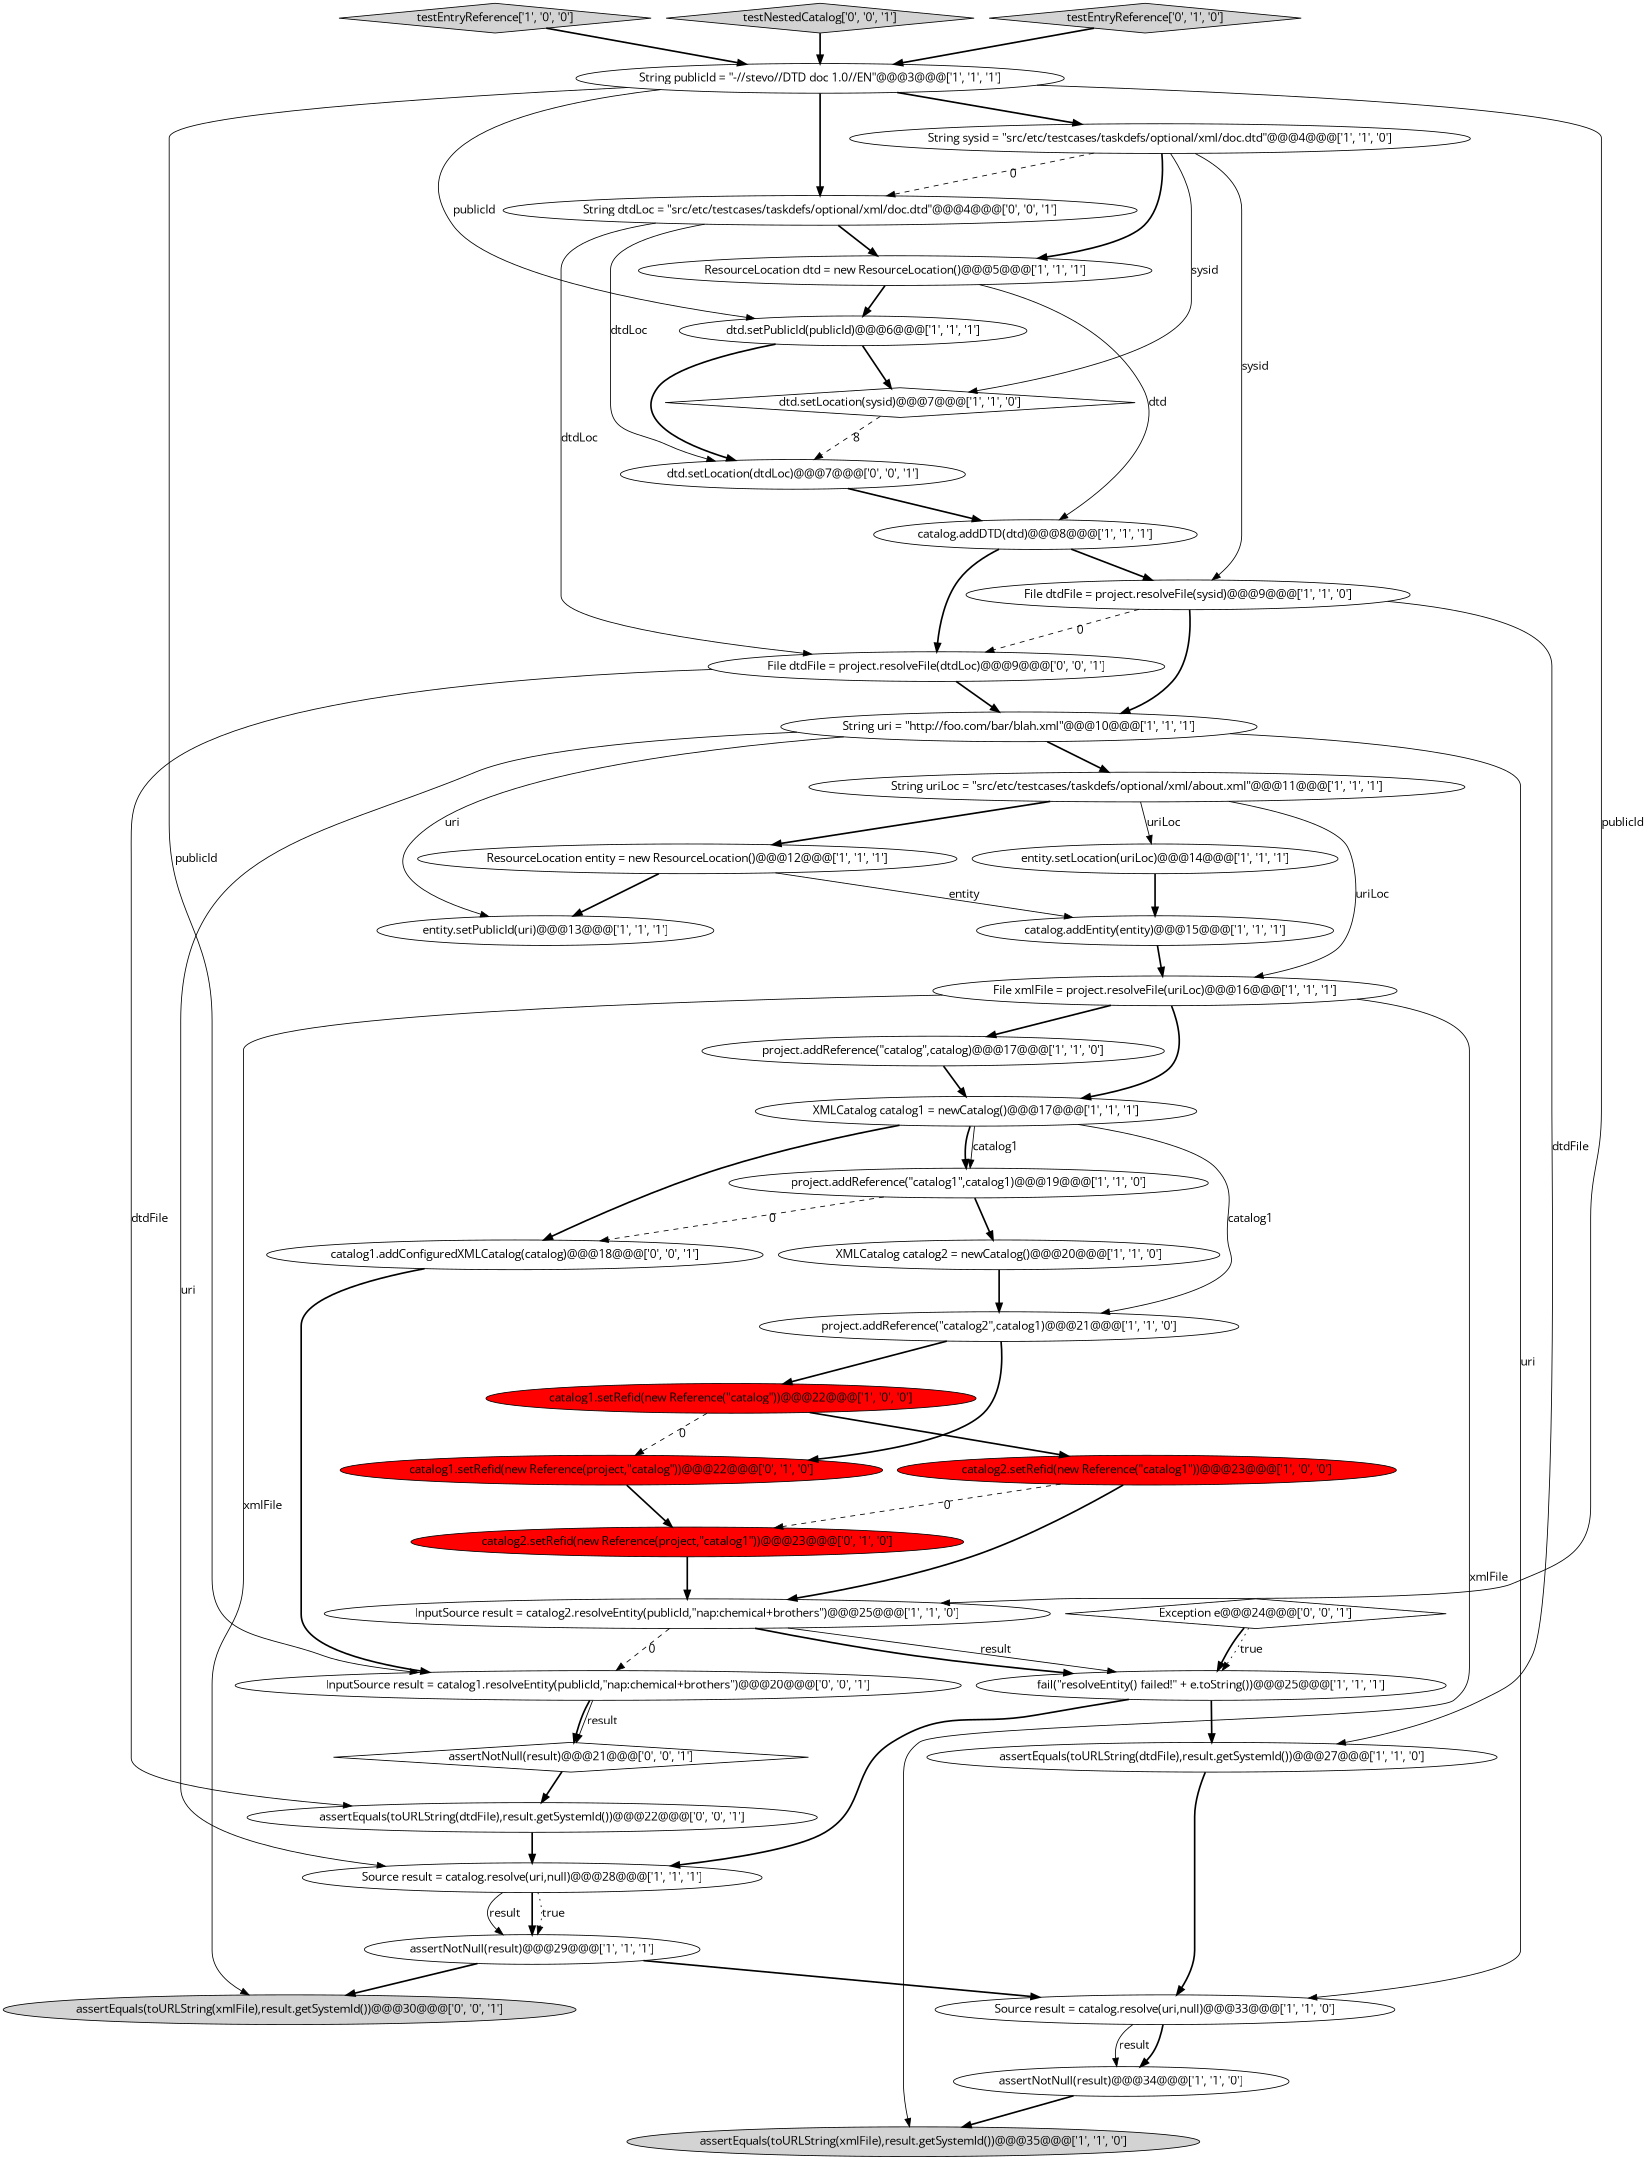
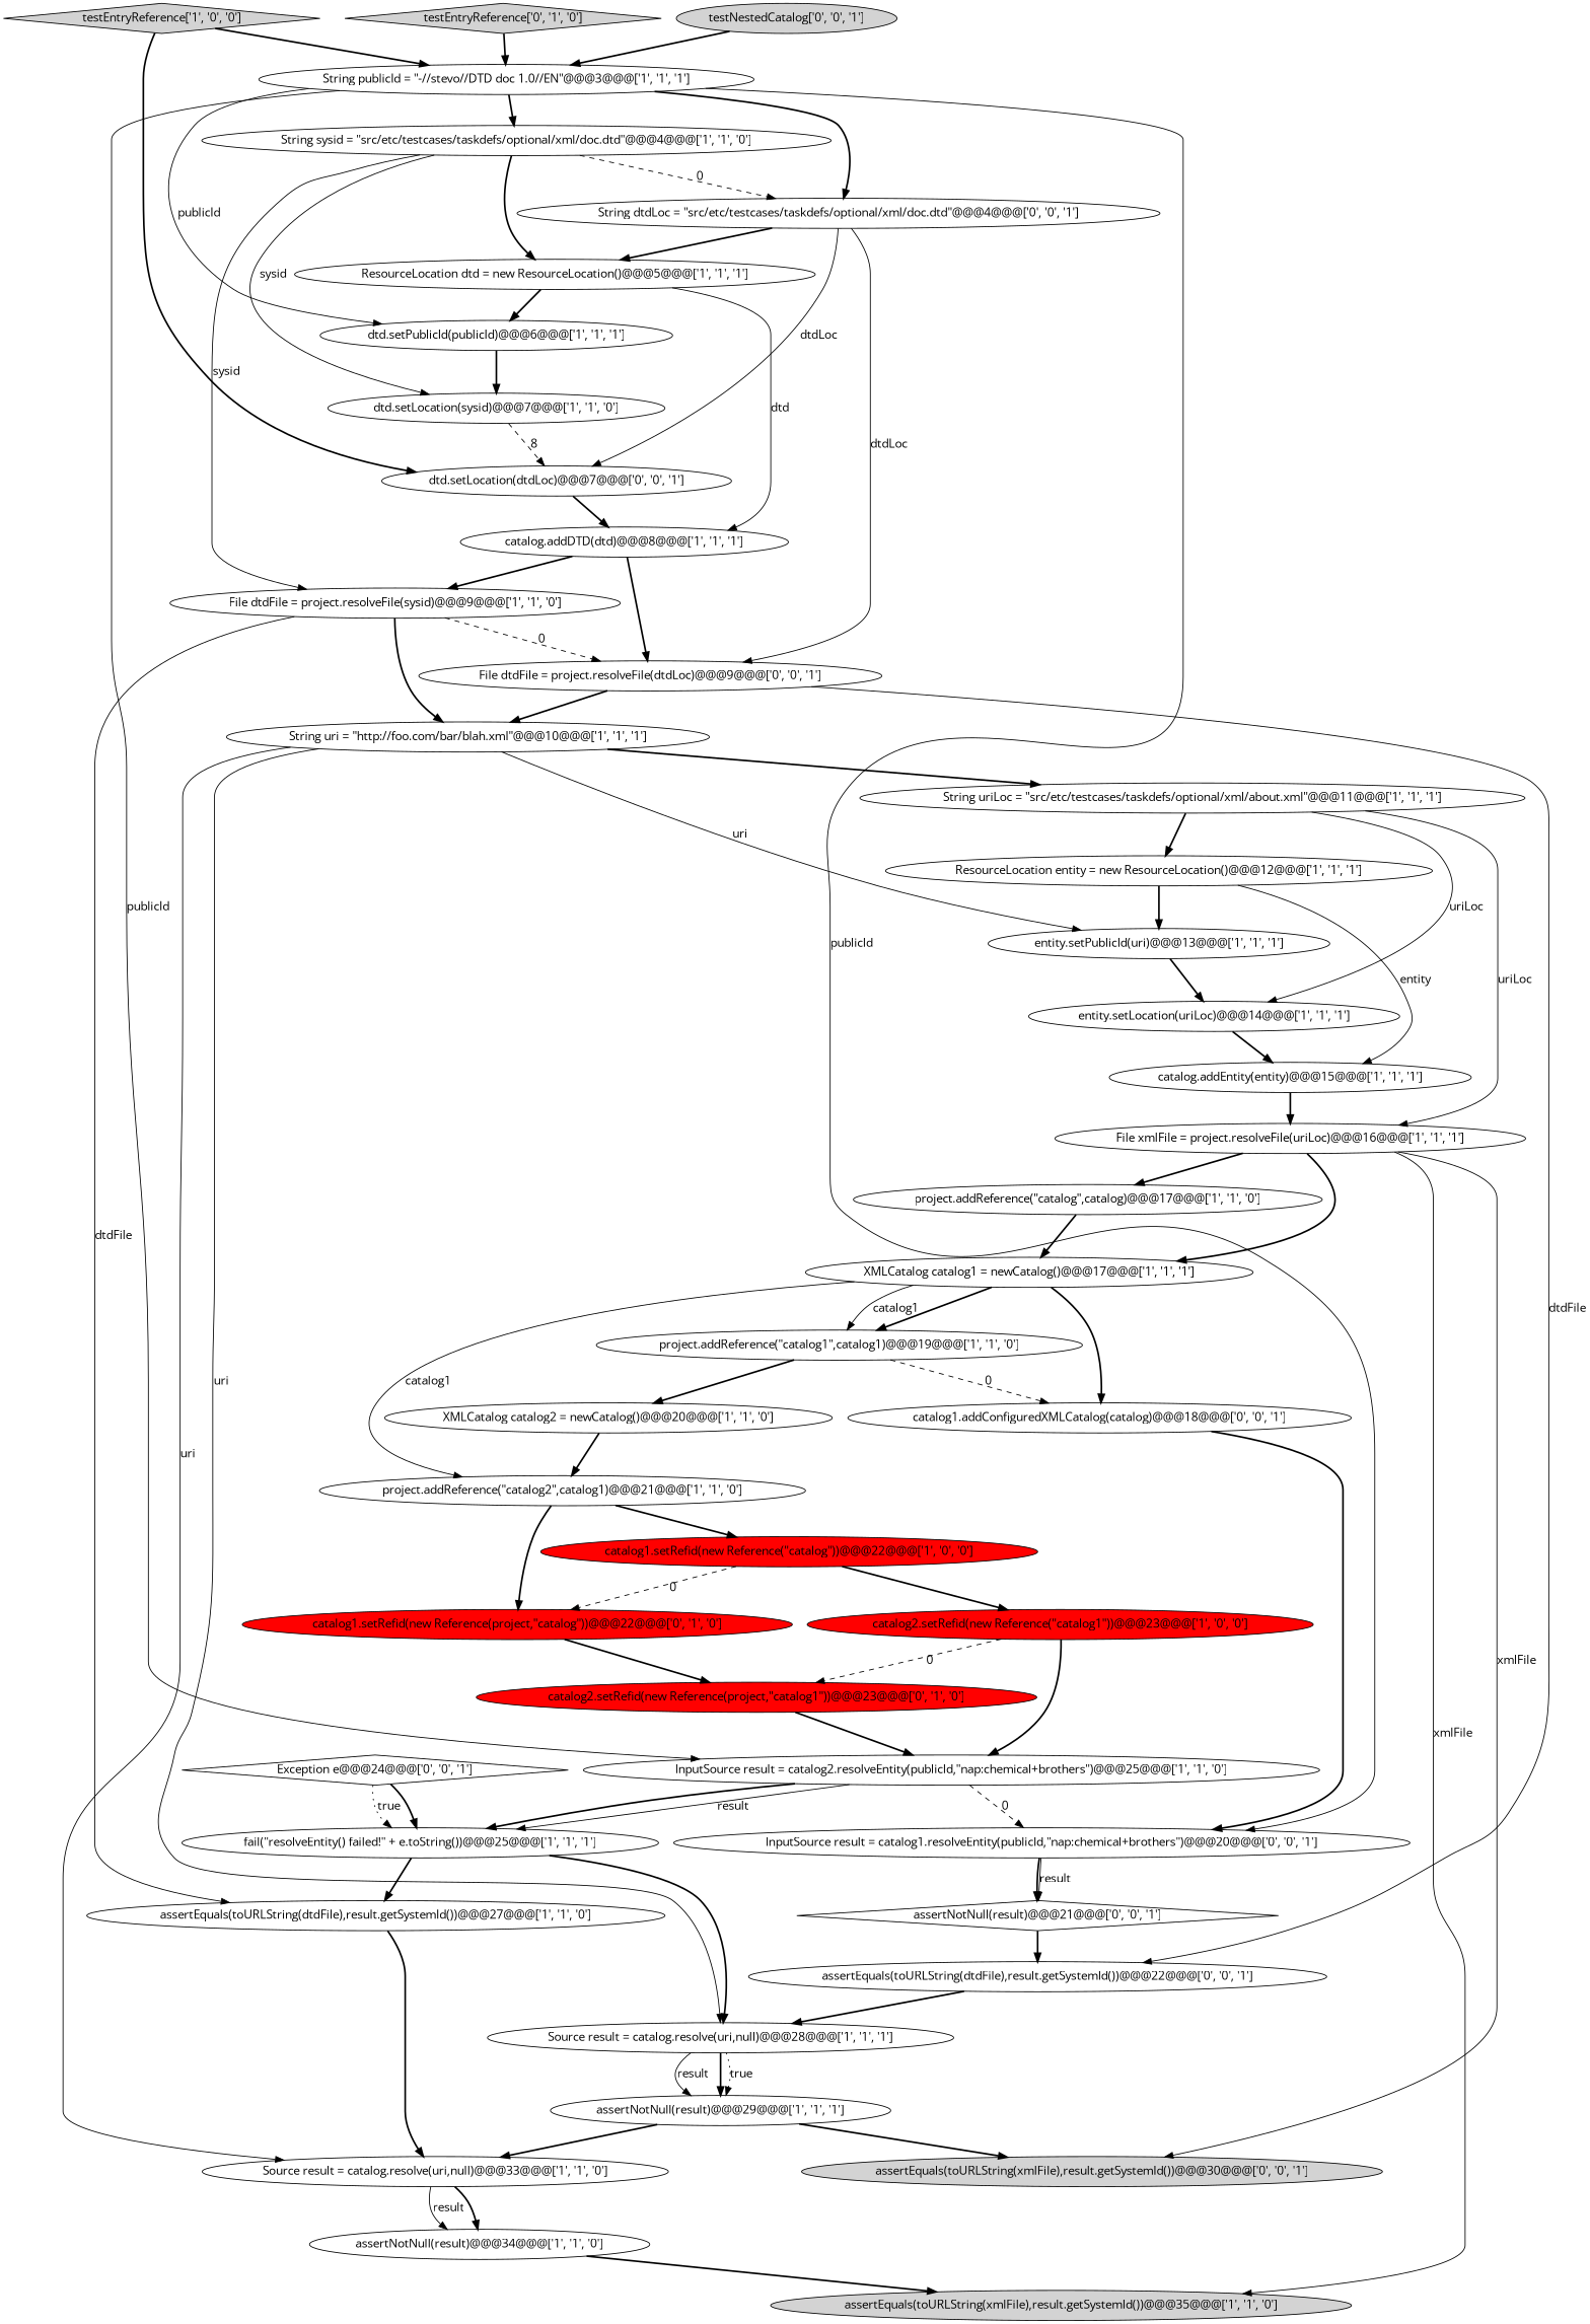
  digraph {
    fontname="Open Sans"
    node [fillcolor=white fontname="Open Sans" shape=ellipse style=filled]
    edge [fontname="Open Sans" style=bold]
    n1 [label="dtd.setLocation(dtdLoc)@@@7@@@['0', '0', '1']"]
    n2 [label="catalog.addDTD(dtd)@@@8@@@['1', '1', '1']"]
    n3 [label="File dtdFile = project.resolveFile(sysid)@@@9@@@['1', '1', '0']"]
    n4 [label="File dtdFile = project.resolveFile(dtdLoc)@@@9@@@['0', '0', '1']"]
    n5 [label="dtd.setPublicId(publicId)@@@6@@@['1', '1', '1']"]
-   n6 [label="dtd.setLocation(sysid)@@@7@@@['1', '1', '0']" shape=diamond]
+   n6 [label="dtd.setLocation(sysid)@@@7@@@['1', '1', '0']"]
    n7 [label="ResourceLocation dtd = new ResourceLocation()@@@5@@@['1', '1', '1']"]
    n8 [label="fail(\"resolveEntity() failed!\" + e.toString())@@@25@@@['1', '1', '1']"]
    n9 [label="assertEquals(toURLString(dtdFile),result.getSystemId())@@@27@@@['1', '1', '0']"]
    n10 [label="Source result = catalog.resolve(uri,null)@@@28@@@['1', '1', '1']"]
    n11 [label="Source result = catalog.resolve(uri,null)@@@33@@@['1', '1', '0']"]
    n12 [label="assertNotNull(result)@@@29@@@['1', '1', '1']"]
    n13 [label="project.addReference(\"catalog2\",catalog1)@@@21@@@['1', '1', '0']"]
    n14 [fillcolor=red label="catalog1.setRefid(new Reference(project,\"catalog\"))@@@22@@@['0', '1', '0']"]
    n15 [fillcolor=red label="catalog1.setRefid(new Reference(\"catalog\"))@@@22@@@['1', '0', '0']"]
    n16 [fillcolor=red label="catalog2.setRefid(new Reference(project,\"catalog1\"))@@@23@@@['0', '1', '0']"]
    n17 [fillcolor=red label="catalog2.setRefid(new Reference(\"catalog1\"))@@@23@@@['1', '0', '0']"]
    n18 [label="File xmlFile = project.resolveFile(uriLoc)@@@16@@@['1', '1', '1']"]
    n19 [fillcolor=lightgray label="assertEquals(toURLString(xmlFile),result.getSystemId())@@@35@@@['1', '1', '0']"]
    n20 [fillcolor=lightgray label="assertEquals(toURLString(xmlFile),result.getSystemId())@@@30@@@['0', '0', '1']"]
    n21 [label="XMLCatalog catalog1 = newCatalog()@@@17@@@['1', '1', '1']"]
    n22 [label="project.addReference(\"catalog\",catalog)@@@17@@@['1', '1', '0']"]
    n23 [label="project.addReference(\"catalog1\",catalog1)@@@19@@@['1', '1', '0']"]
    n24 [label="catalog1.addConfiguredXMLCatalog(catalog)@@@18@@@['0', '0', '1']"]
    n25 [label="assertNotNull(result)@@@34@@@['1', '1', '0']"]
    n26 [label="InputSource result = catalog2.resolveEntity(publicId,\"nap:chemical+brothers\")@@@25@@@['1', '1', '0']"]
    n27 [fillcolor=lightgray label="testEntryReference['1', '0', '0']" shape=diamond]
    n28 [label="String publicId = \"-//stevo//DTD doc 1.0//EN\"@@@3@@@['1', '1', '1']"]
    n29 [label="String dtdLoc = \"src/etc/testcases/taskdefs/optional/xml/doc.dtd\"@@@4@@@['0', '0', '1']"]
    n30 [label="InputSource result = catalog1.resolveEntity(publicId,\"nap:chemical+brothers\")@@@20@@@['0', '0', '1']"]
    n31 [label="String sysid = \"src/etc/testcases/taskdefs/optional/xml/doc.dtd\"@@@4@@@['1', '1', '0']"]
    n32 [label="entity.setLocation(uriLoc)@@@14@@@['1', '1', '1']"]
    n33 [label="catalog.addEntity(entity)@@@15@@@['1', '1', '1']"]
    n34 [label="String uri = \"http://foo.com/bar/blah.xml\"@@@10@@@['1', '1', '1']"]
    n35 [label="String uriLoc = \"src/etc/testcases/taskdefs/optional/xml/about.xml\"@@@11@@@['1', '1', '1']"]
    n36 [label="entity.setPublicId(uri)@@@13@@@['1', '1', '1']"]
    n37 [label="assertEquals(toURLString(dtdFile),result.getSystemId())@@@22@@@['0', '0', '1']"]
    n38 [label="ResourceLocation entity = new ResourceLocation()@@@12@@@['1', '1', '1']"]
    n39 [label="assertNotNull(result)@@@21@@@['0', '0', '1']" shape=diamond]
-   n40 [fillcolor=lightgray label="testNestedCatalog['0', '0', '1']" shape=diamond]
+   n40 [fillcolor=lightgray label="testNestedCatalog['0', '0', '1']"]
    n41 [label="XMLCatalog catalog2 = newCatalog()@@@20@@@['1', '1', '0']"]
    n42 [fillcolor=lightgray label="testEntryReference['0', '1', '0']" shape=diamond]
    n43 [label="Exception e@@@24@@@['0', '0', '1']" shape=diamond]
    n1 -> n2
    n2 -> n3
    n2 -> n4
    n3 -> n4 [label=0 style=dashed]
    n3 -> n9 [label=dtdFile style=solid]
    n3 -> n34
    n4 -> n34
    n4 -> n37 [label=dtdFile style=solid]
-   n5 -> n1
+   n27 -> n1
    n5 -> n6
    n6 -> n1 [label=8 style=dashed]
    n7 -> n2 [label=dtd style=solid]
    n7 -> n5
    n8 -> n9
    n8 -> n10
    n9 -> n11
    n10 -> n12 [label=result style=solid]
    n10 -> n12
    n10 -> n12 [label=true style=dotted]
    n11 -> n25
    n11 -> n25 [label=result style=solid]
    n12 -> n11
    n12 -> n20
    n13 -> n14
    n13 -> n15
    n14 -> n16
    n15 -> n14 [label=0 style=dashed]
    n15 -> n17
    n16 -> n26
    n17 -> n16 [label=0 style=dashed]
    n17 -> n26
    n18 -> n19 [label=xmlFile style=solid]
    n18 -> n20 [label=xmlFile style=solid]
    n18 -> n21
    n18 -> n22
    n21 -> n13 [label=catalog1 style=solid]
    n21 -> n23
    n21 -> n23 [label=catalog1 style=solid]
    n21 -> n24
    n22 -> n21
    n23 -> n24 [label=0 style=dashed]
    n23 -> n41
    n24 -> n30
    n25 -> n19
    n26 -> n8 [label=result style=solid]
    n26 -> n8
    n26 -> n30 [label=0 style=dashed]
    n27 -> n28
    n28 -> n5 [label=publicId style=solid]
    n28 -> n26 [label=publicId style=solid]
    n28 -> n29
    n28 -> n30 [label=publicId style=solid]
    n28 -> n31
    n29 -> n1 [label=dtdLoc style=solid]
    n29 -> n4 [label=dtdLoc style=solid]
    n29 -> n7
    n30 -> n39
    n30 -> n39 [label=result style=solid]
    n31 -> n3 [label=sysid style=solid]
    n31 -> n6 [label=sysid style=solid]
    n31 -> n7
    n31 -> n29 [label=0 style=dashed]
    n32 -> n33
    n33 -> n18
    n34 -> n10 [label=uri style=solid]
    n34 -> n11 [label=uri style=solid]
    n34 -> n35
    n34 -> n36 [label=uri style=solid]
    n35 -> n18 [label=uriLoc style=solid]
    n35 -> n32 [label=uriLoc style=solid]
    n35 -> n38
+   n36 -> n32
    n37 -> n10
    n38 -> n33 [label=entity style=solid]
    n38 -> n36
    n39 -> n37
    n40 -> n28
    n41 -> n13
    n42 -> n28
    n43 -> n8
    n43 -> n8 [label=true style=dotted]
  }
